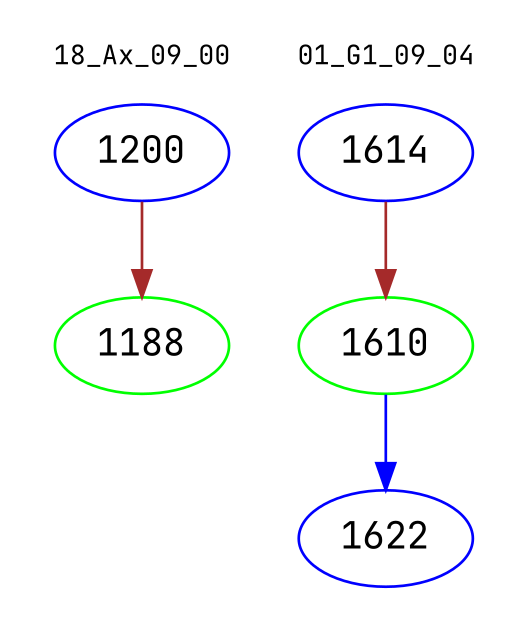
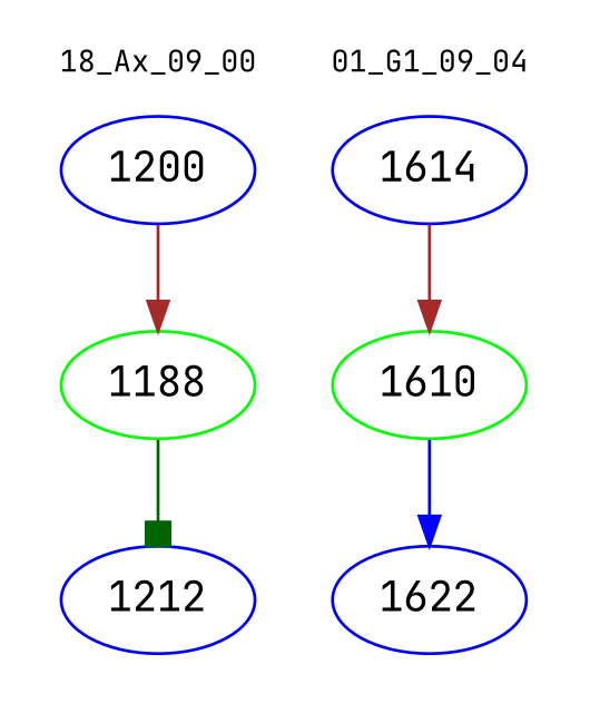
  digraph {
    fontname="JetBrains Mono"
    node [color=blue fontname="JetBrains Mono"]
    edge [arrowhead=normal color=brown fontname="JetBrains Mono"]
    n1 [label=1200]
    n2 [color=green label=1188]
+   n3 [label=1212]
    n4 [label=1614]
    n5 [color=green label=1610]
    n6 [label=1622]
    subgraph cluster_1 {
      color=white
      fontsize=10
      label="18_Ax_09_00"
      n1
      n2
+     n3
    }
    subgraph cluster_2 {
      color=white
      fontsize=10
      label="01_G1_09_04"
      n4
      n5
      n6
    }
    n1 -> n2
+   n2 -> n3 [arrowhead=box color=darkgreen]
    n4 -> n5
    n5 -> n6 [color=blue]
  }
